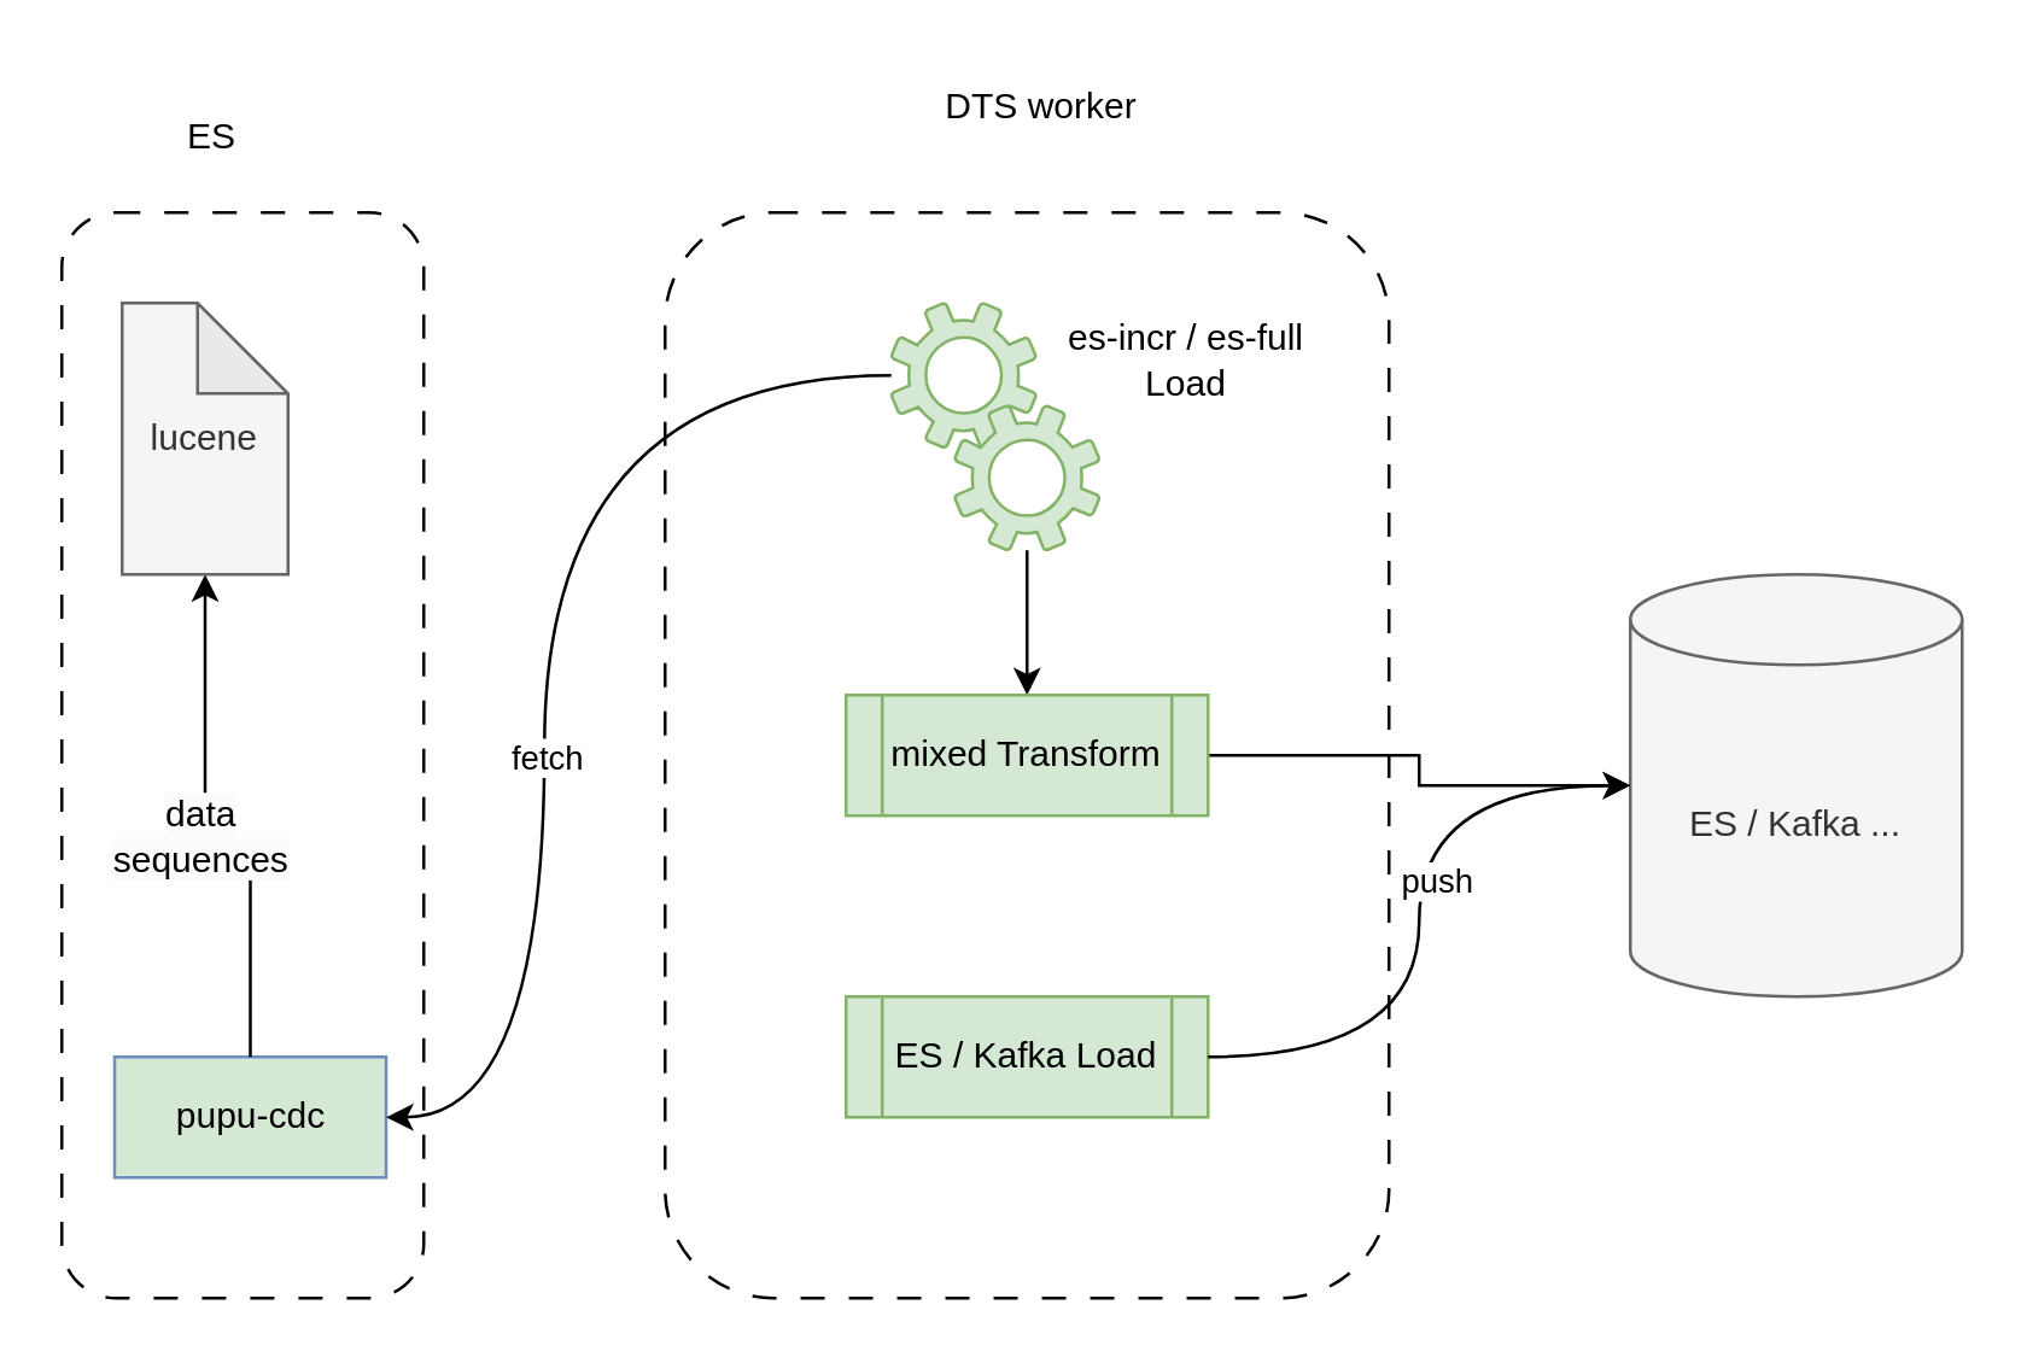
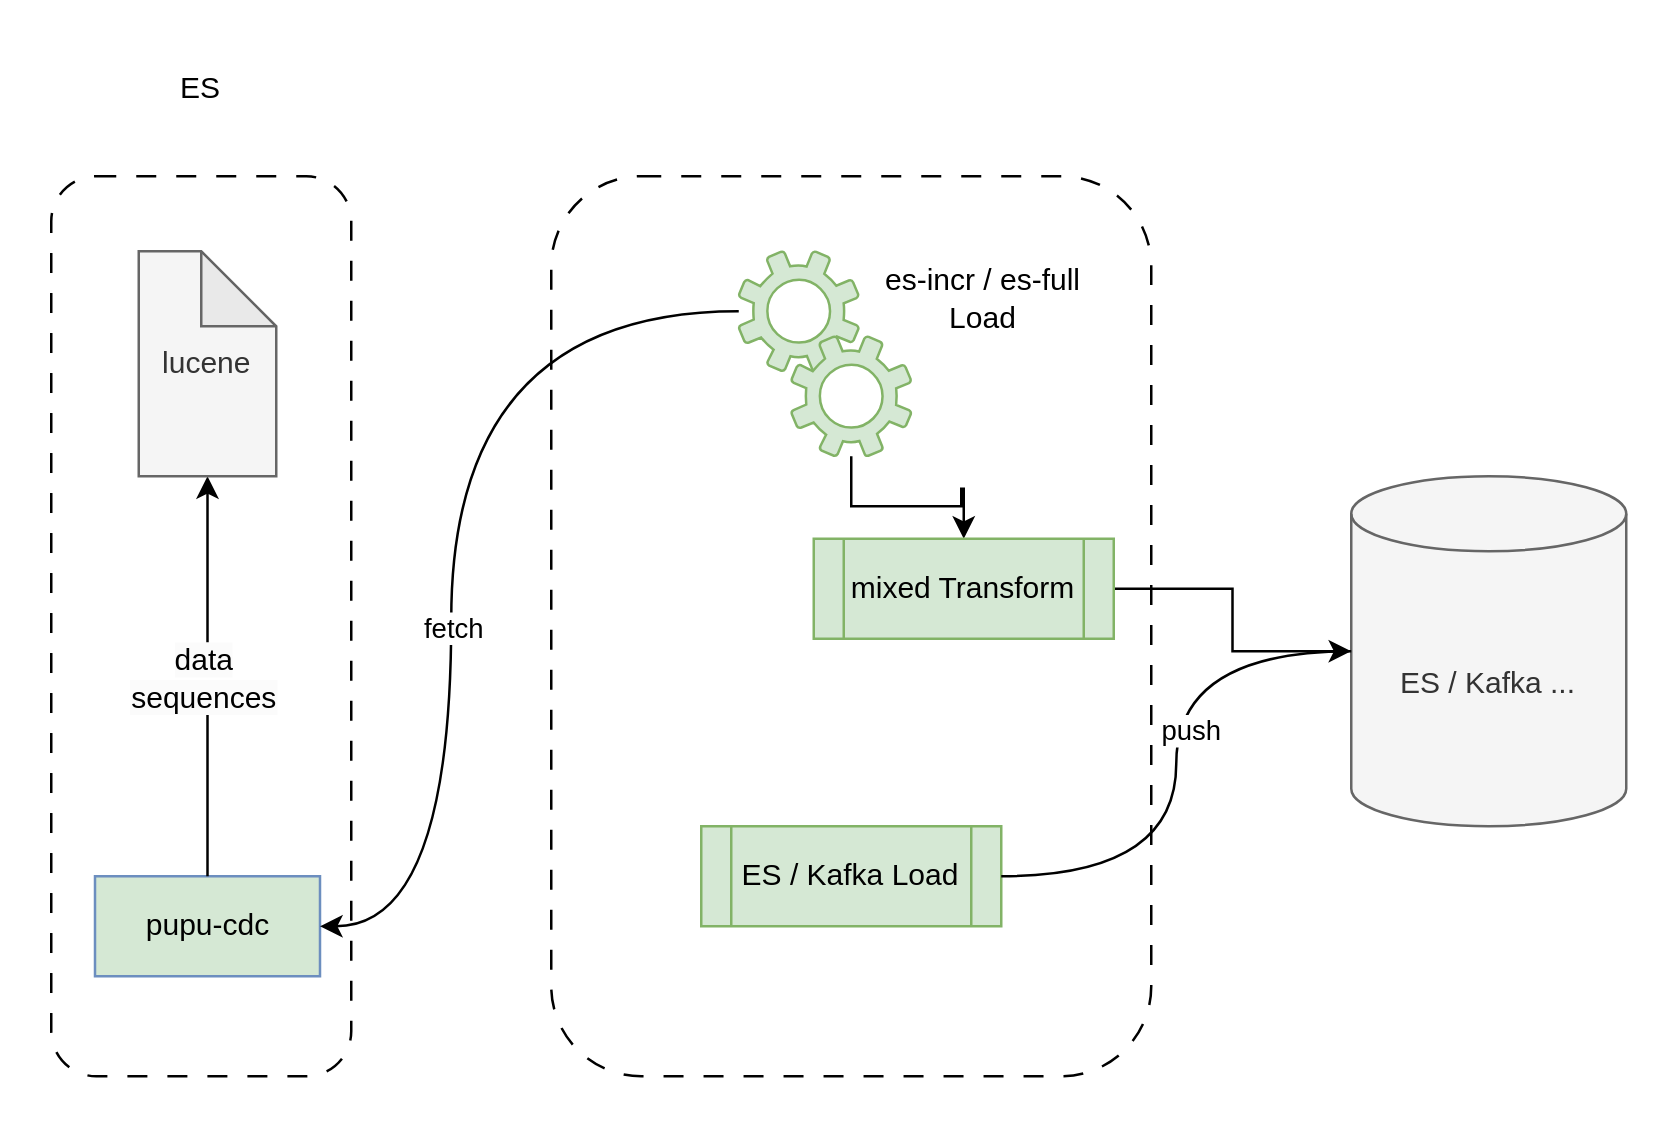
  <mxCell id="0" />
  <mxCell id="1" parent="0" />
  <mxCell id="2" value="" style="rounded=1;whiteSpace=wrap;html=1;dashed=1;dashPattern=8 8;" vertex="1" parent="1"><mxGeometry x="220" y="70" width="240" height="360" as="geometry" /></mxCell>
  <mxCell id="3" value="" style="rounded=1;whiteSpace=wrap;html=1;dashed=1;dashPattern=8 8;" vertex="1" parent="1"><mxGeometry x="20" y="70" width="120" height="360" as="geometry" /></mxCell>
  <mxCell id="4" value="ES / Kafka ..." style="shape=cylinder3;whiteSpace=wrap;html=1;boundedLbl=1;backgroundOutline=1;size=15;fillColor=#f5f5f5;fontColor=#333333;strokeColor=#666666;" vertex="1" parent="1"><mxGeometry x="540" y="190" width="110" height="140" as="geometry" /></mxCell>
- <mxCell id="5" value="ES" style="text;html=1;align=center;verticalAlign=middle;whiteSpace=wrap;rounded=0;" vertex="1" parent="1"><mxGeometry x="40" y="30" width="60" height="30" as="geometry" /></mxCell>
- <mxCell id="6" value="DTS worker" style="text;html=1;align=center;verticalAlign=middle;whiteSpace=wrap;rounded=0;" vertex="1" parent="1"><mxGeometry x="290" y="20" width="110" height="30" as="geometry" /></mxCell>
+ <mxCell id="5" value="ES" style="text;html=1;align=center;verticalAlign=middle;whiteSpace=wrap;rounded=0;" vertex="1" parent="1"><mxGeometry x="50" y="20" width="60" height="30" as="geometry" /></mxCell>
  <mxCell id="7" value="pupu-cdc" style="rounded=0;whiteSpace=wrap;html=1;fillColor=#d5e8d4;strokeColor=#6c8ebf;" vertex="1" parent="1"><mxGeometry x="37.5" y="350" width="90" height="40" as="geometry" /></mxCell>
  <mxCell id="8" style="edgeStyle=orthogonalEdgeStyle;rounded=0;orthogonalLoop=1;jettySize=auto;html=1;strokeWidth=1;startArrow=classic;startFill=1;endArrow=none;endFill=0;" edge="1" parent="1" source="10" target="7"><mxGeometry relative="1" as="geometry" /></mxCell>
  <mxCell id="9" value="&lt;span style=&quot;font-size: 12px; text-wrap-mode: wrap; background-color: rgb(251, 251, 251);&quot;&gt;data sequences&lt;/span&gt;" style="edgeLabel;html=1;align=center;verticalAlign=middle;resizable=0;points=[];" vertex="1" connectable="0" parent="8"><mxGeometry x="-0.188" y="3" relative="1" as="geometry"><mxPoint x="-5" y="15" as="offset" /></mxGeometry></mxCell>
- <mxCell id="10" value="lucene" style="shape=note;whiteSpace=wrap;html=1;backgroundOutline=1;darkOpacity=0.05;fillColor=#f5f5f5;fontColor=#333333;strokeColor=#666666;" vertex="1" parent="1"><mxGeometry x="40" y="100" width="55" height="90" as="geometry" /></mxCell>
+ <mxCell id="10" value="lucene" style="shape=note;whiteSpace=wrap;html=1;backgroundOutline=1;darkOpacity=0.05;fillColor=#f5f5f5;fontColor=#333333;strokeColor=#666666;" vertex="1" parent="1"><mxGeometry x="55" y="100" width="55" height="90" as="geometry" /></mxCell>
  <mxCell id="11" style="edgeStyle=orthogonalEdgeStyle;rounded=0;orthogonalLoop=1;jettySize=auto;html=1;entryX=1;entryY=0.5;entryDx=0;entryDy=0;curved=1;" edge="1" parent="1" source="13" target="7"><mxGeometry relative="1" as="geometry"><Array as="points"><mxPoint x="180" y="124" /><mxPoint x="180" y="370" /></Array></mxGeometry></mxCell>
  <mxCell id="12" value="fetch" style="edgeLabel;html=1;align=center;verticalAlign=middle;resizable=0;points=[];" vertex="1" connectable="0" parent="11"><mxGeometry x="-0.1" y="9" relative="1" as="geometry"><mxPoint x="-9" y="55" as="offset" /></mxGeometry></mxCell>
  <mxCell id="13" value="" style="sketch=0;pointerEvents=1;shadow=0;dashed=0;html=1;strokeColor=#82b366;fillColor=#d5e8d4;labelPosition=center;verticalLabelPosition=bottom;verticalAlign=top;outlineConnect=0;align=center;shape=mxgraph.office.concepts.settings;" vertex="1" parent="1"><mxGeometry x="295" y="100" width="48" height="48" as="geometry" /></mxCell>
  <mxCell id="14" style="edgeStyle=orthogonalEdgeStyle;rounded=0;orthogonalLoop=1;jettySize=auto;html=1;entryX=0.5;entryY=0;entryDx=0;entryDy=0;" edge="1" parent="1" source="15" target="18"><mxGeometry relative="1" as="geometry"><mxPoint x="535" y="130" as="targetPoint" /></mxGeometry></mxCell>
  <mxCell id="15" value="" style="sketch=0;pointerEvents=1;shadow=0;dashed=0;html=1;strokeColor=#82b366;fillColor=#d5e8d4;labelPosition=center;verticalLabelPosition=bottom;verticalAlign=top;outlineConnect=0;align=center;shape=mxgraph.office.concepts.settings;" vertex="1" parent="1"><mxGeometry x="316" y="134" width="48" height="48" as="geometry" /></mxCell>
  <mxCell id="16" value="es-incr / es-full Load" style="text;html=1;align=center;verticalAlign=middle;whiteSpace=wrap;rounded=0;" vertex="1" parent="1"><mxGeometry x="343" y="104" width="100" height="30" as="geometry" /></mxCell>
  <mxCell id="17" style="edgeStyle=orthogonalEdgeStyle;rounded=0;orthogonalLoop=1;jettySize=auto;html=1;" edge="1" parent="1" source="18" target="4"><mxGeometry relative="1" as="geometry" /></mxCell>
- <mxCell id="18" value="mixed Transform" style="shape=process;whiteSpace=wrap;html=1;backgroundOutline=1;fillColor=#d5e8d4;strokeColor=#82b366;" vertex="1" parent="1"><mxGeometry x="280" y="230" width="120" height="40" as="geometry" /></mxCell>
+ <mxCell id="18" value="mixed Transform" style="shape=process;whiteSpace=wrap;html=1;backgroundOutline=1;fillColor=#d5e8d4;strokeColor=#82b366;" vertex="1" parent="1"><mxGeometry x="325" y="215" width="120" height="40" as="geometry" /></mxCell>
  <mxCell id="19" value="ES / Kafka Load" style="shape=process;whiteSpace=wrap;html=1;backgroundOutline=1;fillColor=#d5e8d4;strokeColor=#82b366;" vertex="1" parent="1"><mxGeometry x="280" y="330" width="120" height="40" as="geometry" /></mxCell>
- <mxCell id="20" style="edgeStyle=orthogonalEdgeStyle;rounded=0;orthogonalLoop=1;jettySize=auto;html=1;entryX=0;entryY=0.5;entryDx=0;entryDy=0;entryPerimeter=0;curved=1;" edge="1" parent="1" source="19" target="4"><mxGeometry relative="1" as="geometry" /></mxCell>
+ <mxCell id="20" style="edgeStyle=orthogonalEdgeStyle;rounded=0;orthogonalLoop=1;jettySize=auto;html=1;entryX=0;entryY=0.5;entryDx=0;entryDy=0;entryPerimeter=0;curved=1;endArrow=none;" edge="1" parent="1" source="19" target="4"><mxGeometry relative="1" as="geometry" /></mxCell>
  <mxCell id="21" value="push" style="edgeLabel;html=1;align=center;verticalAlign=middle;resizable=0;points=[];" vertex="1" connectable="0" parent="20"><mxGeometry x="0.122" y="-5" relative="1" as="geometry"><mxPoint as="offset" /></mxGeometry></mxCell>
